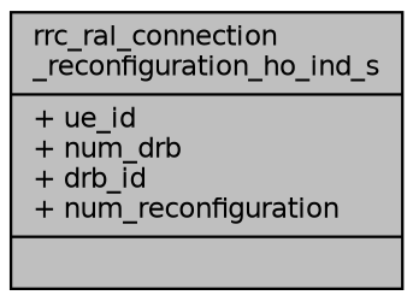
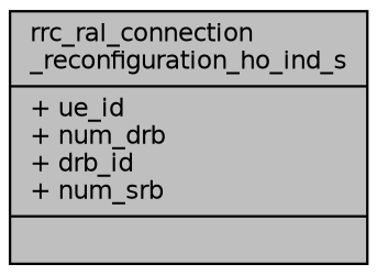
  digraph {
-   n1 [color=black fillcolor=grey75 fontcolor=black fontname=Helvetica fontsize=10 height=0.2 label="{rrc_ral_connection\l_reconfiguration_ho_ind_s\n|+ ue_id\l+ num_drb\l+ drb_id\l+ num_reconfiguration\l|}" shape=record style=filled width=0.4]
+   n1 [color=black fillcolor=grey75 fontcolor=black fontname=Helvetica fontsize=10 height=0.2 label="{rrc_ral_connection\l_reconfiguration_ho_ind_s\n|+ ue_id\l+ num_drb\l+ drb_id\l+ num_srb\l|}" shape=record style=filled width=0.4]
  }
